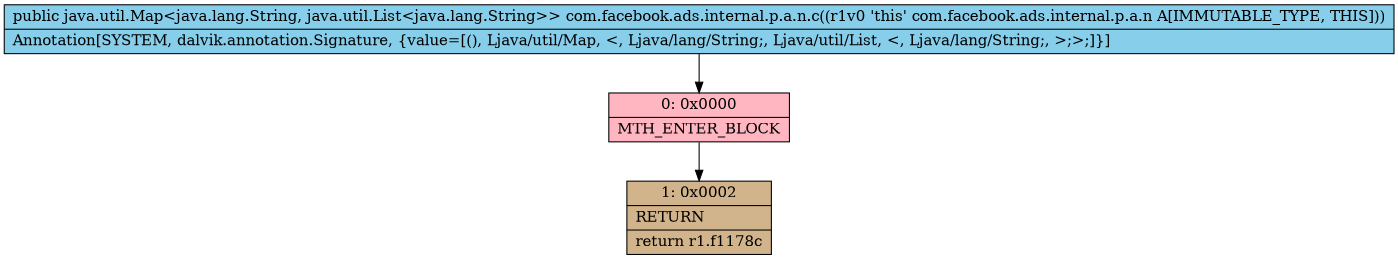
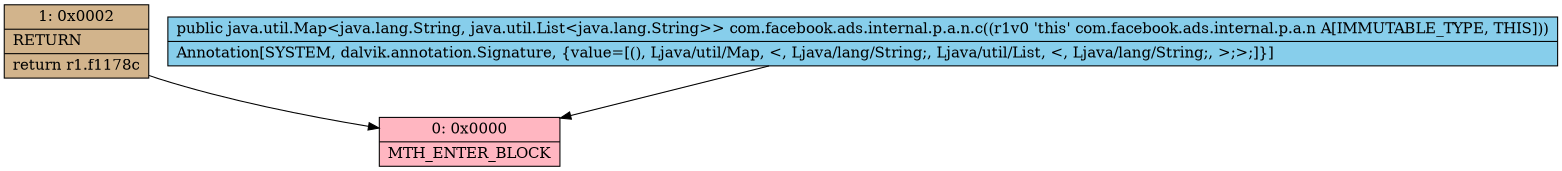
  digraph {
    node [shape=record style=filled]
    n1 [label="{0\:\ 0x0000|MTH_ENTER_BLOCK\l}" fillcolor=lightpink]
    n2 [label="{1\:\ 0x0002|RETURN\l|return r1.f1178c\l}" fillcolor=tan]
    n3 [label="{public java.util.Map\<java.lang.String, java.util.List\<java.lang.String\>\> com.facebook.ads.internal.p.a.n.c((r1v0 'this' com.facebook.ads.internal.p.a.n A[IMMUTABLE_TYPE, THIS]))  | Annotation[SYSTEM, dalvik.annotation.Signature, \{value=[(), Ljava\/util\/Map, \<, Ljava\/lang\/String;, Ljava\/util\/List, \<, Ljava\/lang\/String;, \>;\>;]\}]\l}" fillcolor=skyblue]
-   n1 -> n2
+   n2 -> n1
    n3 -> n1
  }
